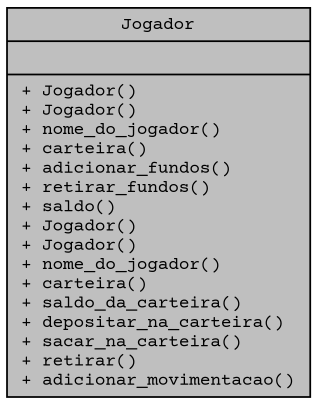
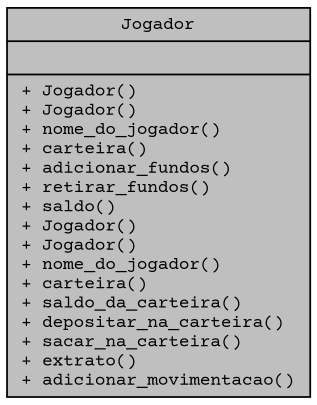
  digraph {
    fontname="Courier Prime"
-   n1 [color=black fillcolor=grey75 fontcolor=black fontname="Courier Prime" fontsize=10 height=0.2 label="{Jogador\n||+ Jogador()\l+ Jogador()\l+ nome_do_jogador()\l+ carteira()\l+ adicionar_fundos()\l+ retirar_fundos()\l+ saldo()\l+ Jogador()\l+ Jogador()\l+ nome_do_jogador()\l+ carteira()\l+ saldo_da_carteira()\l+ depositar_na_carteira()\l+ sacar_na_carteira()\l+ retirar()\l+ adicionar_movimentacao()\l}" shape=record style=filled width=0.4]
+   n1 [color=black fillcolor=grey75 fontcolor=black fontname="Courier Prime" fontsize=10 height=0.2 label="{Jogador\n||+ Jogador()\l+ Jogador()\l+ nome_do_jogador()\l+ carteira()\l+ adicionar_fundos()\l+ retirar_fundos()\l+ saldo()\l+ Jogador()\l+ Jogador()\l+ nome_do_jogador()\l+ carteira()\l+ saldo_da_carteira()\l+ depositar_na_carteira()\l+ sacar_na_carteira()\l+ extrato()\l+ adicionar_movimentacao()\l}" shape=record style=filled width=0.4]
  }
